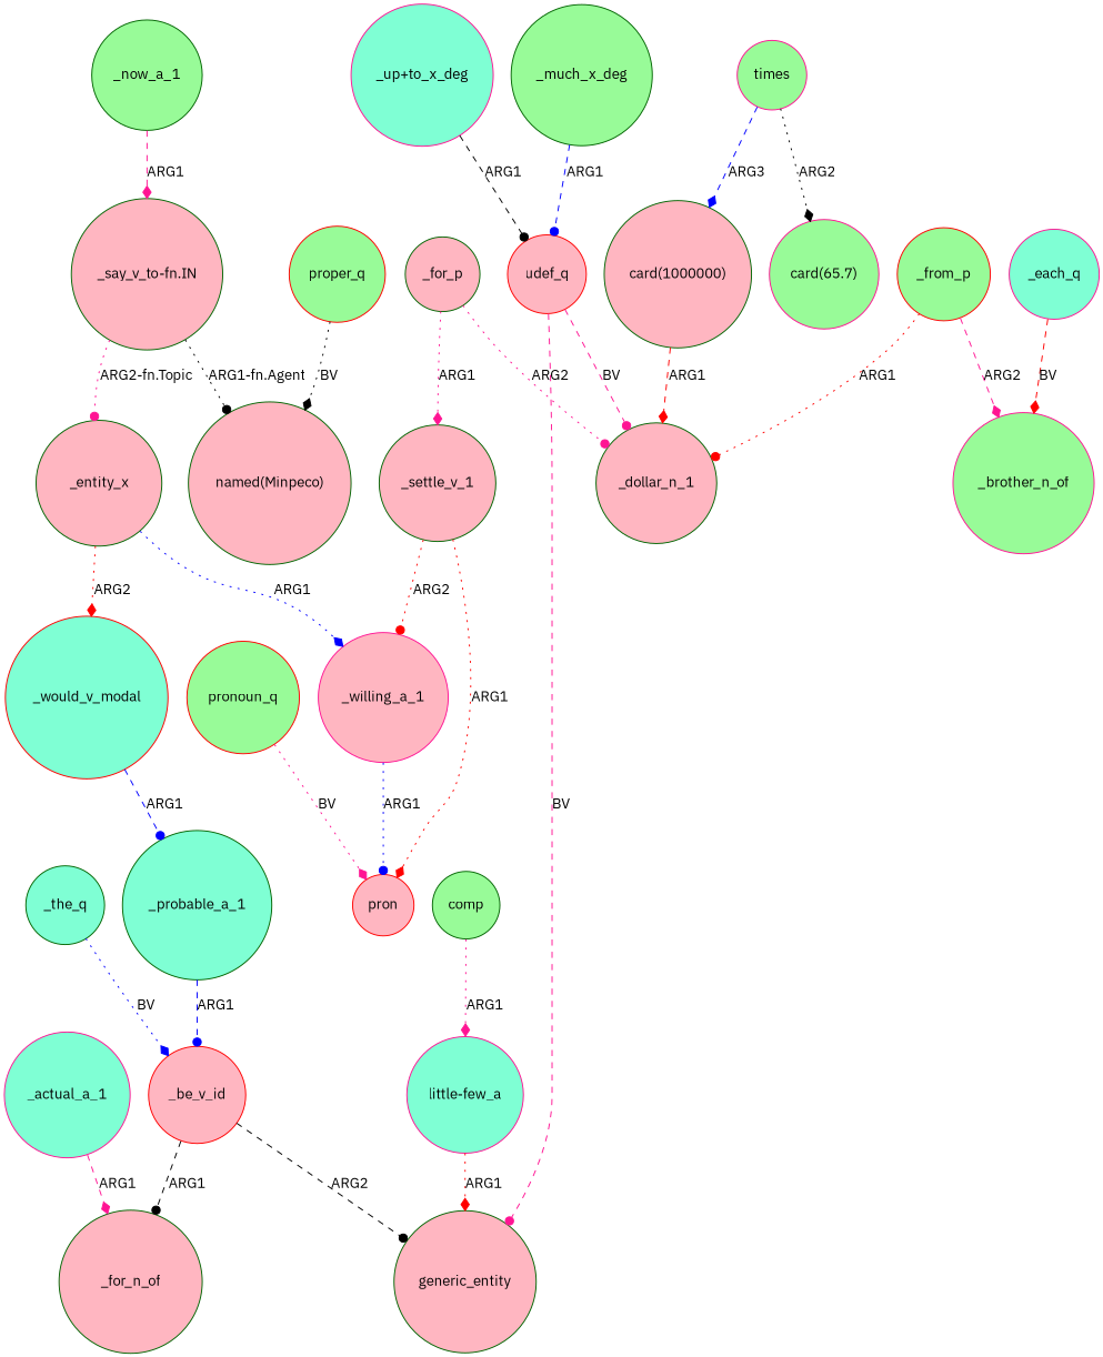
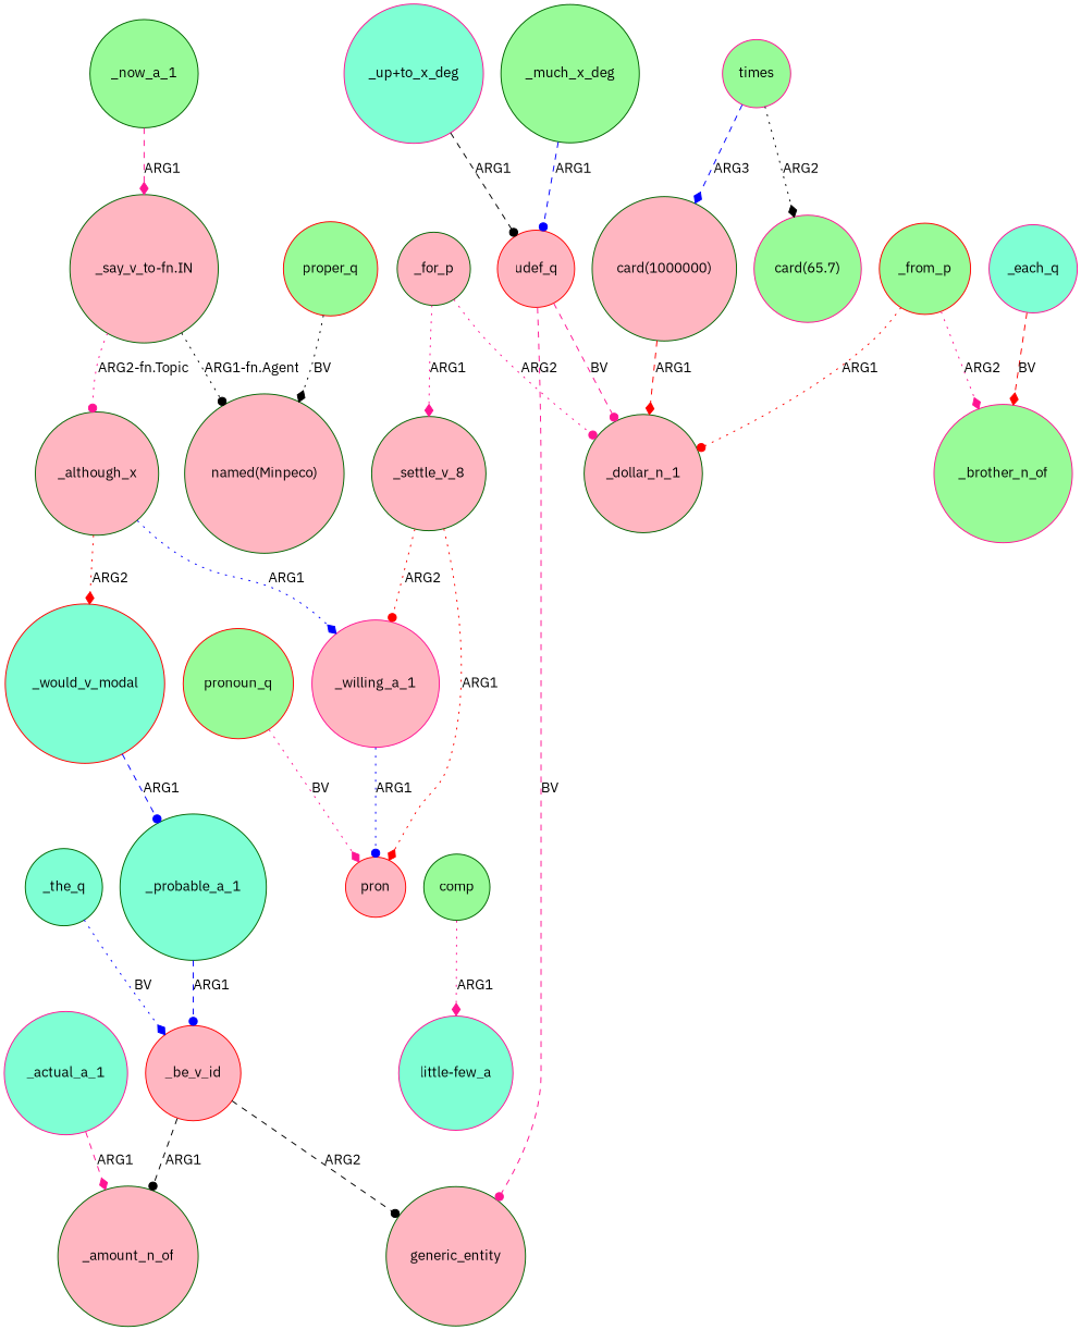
  digraph {
    fontname="IBM Plex Sans"
    node [color=darkgreen fillcolor=lightpink fontname="IBM Plex Sans" shape=circle style=filled]
    edge [arrowhead=diamond color=deeppink fontname="IBM Plex Sans" style=dotted]
    "card(1000000)"
    _dollar_n_1
    _each_q [color=deeppink fillcolor=aquamarine]
    _brother_n_of [color=deeppink fillcolor=palegreen]
    udef_q [color=red]
    generic_entity
    "_up+to_x_deg" [color=deeppink fillcolor=aquamarine]
    _the_q [fillcolor=aquamarine]
    _be_v_id [color=red]
    _from_p [color=red fillcolor=palegreen]
    _for_p
-   _settle_v_1
+   _settle_v_1 [label=_settle_v_8]
    _willing_a_1 [color=deeppink]
    pron [color=red]
    times [color=deeppink fillcolor=palegreen]
    "card(65.7)" [color=deeppink fillcolor=palegreen]
    _probable_a_1 [fillcolor=aquamarine]
-   _amount_n_of [label=_for_n_of]
+   _amount_n_of
    proper_q [color=red fillcolor=palegreen]
    "named(Minpeco)"
    _now_a_1 [fillcolor=palegreen]
    "_say_v_to-fn.IN"
-   _although_x [label=_entity_x]
+   _although_x
    _would_v_modal [color=red fillcolor=aquamarine]
    pronoun_q [color=red fillcolor=palegreen]
    comp [fillcolor=palegreen]
    "little-few_a" [color=deeppink fillcolor=aquamarine]
    _actual_a_1 [color=deeppink fillcolor=aquamarine]
    _much_x_deg [fillcolor=palegreen]
    "card(1000000)" -> _dollar_n_1 [color=red label=ARG1 style=dashed]
    _each_q -> _brother_n_of [color=red label=BV style=dashed]
    udef_q -> _dollar_n_1 [arrowhead=dot label=BV style=dashed]
    udef_q -> generic_entity [arrowhead=dot label=BV style=dashed]
    "_up+to_x_deg" -> udef_q [arrowhead=dot color=black label=ARG1 style=dashed]
    _the_q -> _be_v_id [color=blue label=BV]
    _be_v_id -> generic_entity [arrowhead=dot color=black label=ARG2 style=dashed]
    _be_v_id -> _amount_n_of [arrowhead=dot color=black label=ARG1 style=dashed]
    _from_p -> _dollar_n_1 [arrowhead=dot color=red label=ARG1]
-   _from_p -> _brother_n_of [label=ARG2 style=dashed]
+   _from_p -> _brother_n_of [label=ARG2]
    _for_p -> _dollar_n_1 [arrowhead=dot label=ARG2]
    _for_p -> _settle_v_1 [label=ARG1]
    _settle_v_1 -> _willing_a_1 [arrowhead=dot color=red label=ARG2]
    _settle_v_1 -> pron [color=red label=ARG1]
    _willing_a_1 -> pron [arrowhead=dot color=blue label=ARG1]
    times -> "card(1000000)" [color=blue label=ARG3 style=dashed]
    times -> "card(65.7)" [color=black label=ARG2]
    _probable_a_1 -> _be_v_id [arrowhead=dot color=blue label=ARG1 style=dashed]
    proper_q -> "named(Minpeco)" [color=black label=BV]
    _now_a_1 -> "_say_v_to-fn.IN" [label=ARG1 style=dashed]
    "_say_v_to-fn.IN" -> "named(Minpeco)" [arrowhead=dot color=black label="ARG1-fn.Agent"]
    "_say_v_to-fn.IN" -> _although_x [arrowhead=dot label="ARG2-fn.Topic"]
    _although_x -> _willing_a_1 [color=blue label=ARG1]
    _although_x -> _would_v_modal [color=red label=ARG2]
    _would_v_modal -> _probable_a_1 [arrowhead=dot color=blue label=ARG1 style=dashed]
    pronoun_q -> pron [label=BV]
    comp -> "little-few_a" [label=ARG1]
-   "little-few_a" -> generic_entity [color=red label=ARG1]
    _actual_a_1 -> _amount_n_of [label=ARG1 style=dashed]
    _much_x_deg -> udef_q [arrowhead=dot color=blue label=ARG1 style=dashed]
  }
